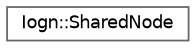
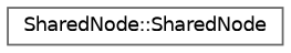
  digraph {
    rankdir=LR
-   n1 [color=grey40 fillcolor=white fontname=Helvetica fontsize=10 height=0.2 label="Iogn::SharedNode" shape=box style=filled width=0.4]
+   n1 [color=grey40 fillcolor=white fontname=Helvetica fontsize=10 height=0.2 label="SharedNode::SharedNode" shape=box style=filled width=0.4]
  }
